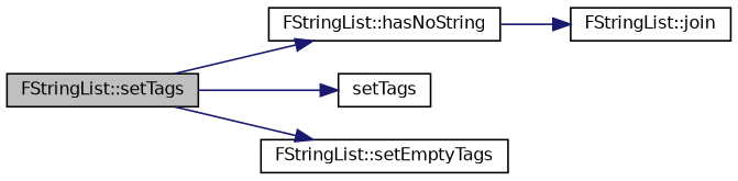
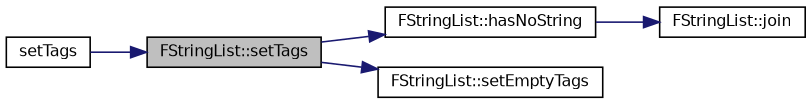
  digraph {
    rankdir=LR
    node [color=black fillcolor=white fontname=Helvetica fontsize=10 shape=record style=filled]
    edge [color=midnightblue fontname=Helvetica fontsize=10 labelfontname=Helvetica labelfontsize=10 style=solid]
    n1 [fillcolor=grey75 fontcolor=black height=0.2 label="FStringList::setTags" width=0.4]
    n2 [height=0.2 label="FStringList::hasNoString" width=0.4]
    n3 [height=0.2 label=setTags width=0.4]
    n4 [height=0.2 label="FStringList::setEmptyTags" width=0.4]
    n5 [height=0.2 label="FStringList::join" width=0.4]
    n1 -> n2
-   n1 -> n3
+   n3 -> n1
    n1 -> n4
    n2 -> n5
  }
